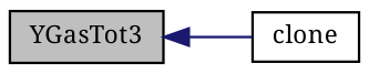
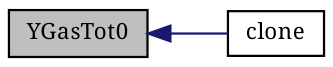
  digraph {
    rankdir=LR
    fontname="Noto Serif"
    node [color=black fontname="Noto Serif" fontsize=10 shape=record]
-   n1 [fillcolor=grey75 fontcolor=black height=0.2 label=YGasTot3 style=filled width=0.4]
+   n1 [fillcolor=grey75 fontcolor=black height=0.2 label=YGasTot0 style=filled width=0.4]
    n2 [height=0.2 label=clone width=0.4]
    n1 -> n2 [color=midnightblue dir=back fontname="Noto Serif" fontsize=10 labelfontname=FreeSans labelfontsize=10 style=solid]
  }
